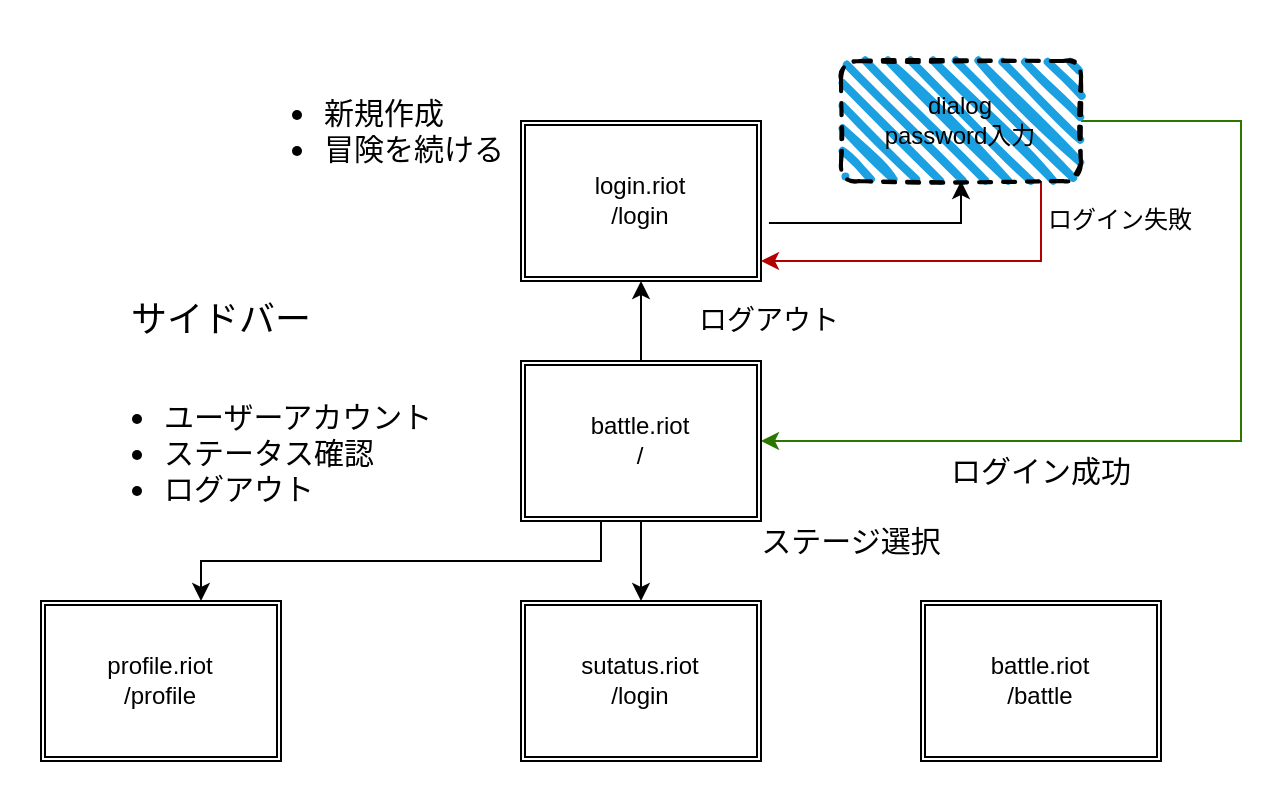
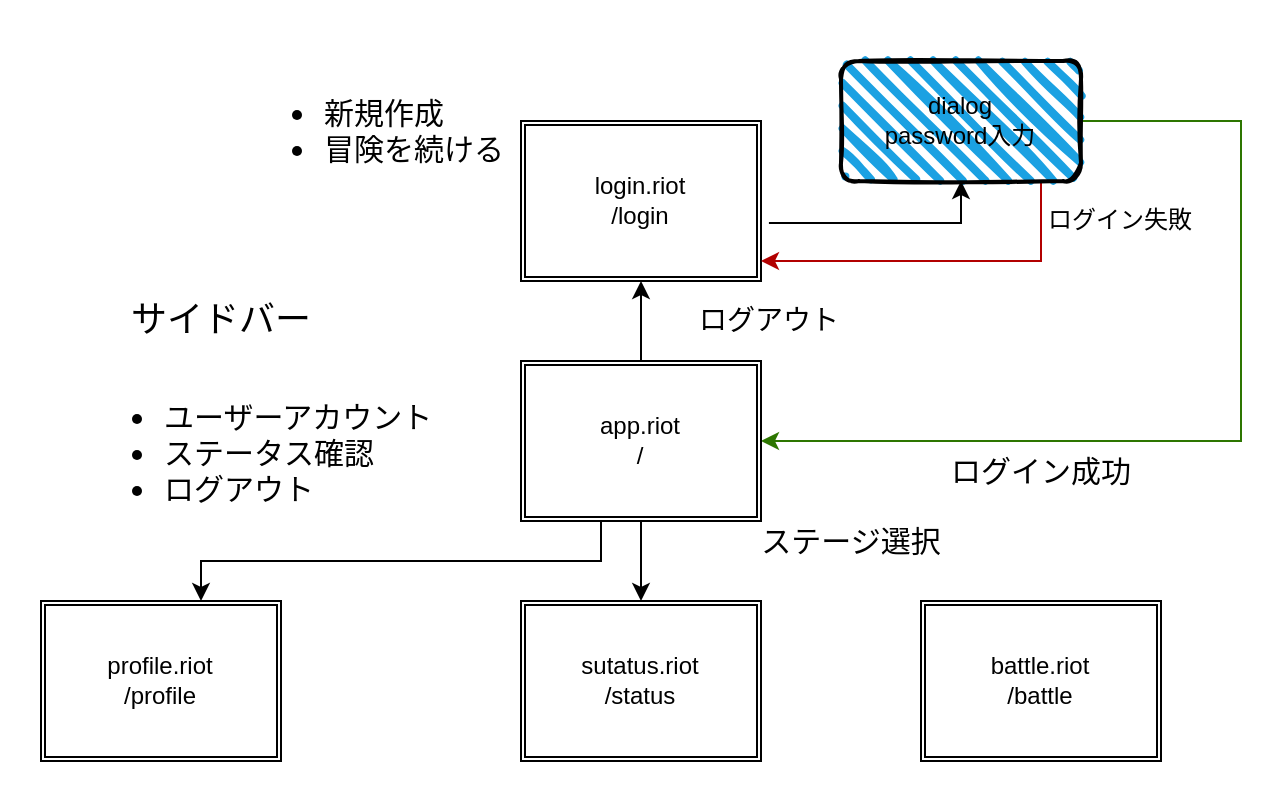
  <mxCell id="0" />
  <mxCell id="1" parent="0" />
  <mxCell id="2" value="login.riot&lt;br&gt;/login" style="shape=ext;double=1;rounded=0;whiteSpace=wrap;html=1;" vertex="1" parent="1"><mxGeometry x="260" y="60" width="120" height="80" as="geometry" /></mxCell>
  <mxCell id="3" value="" style="edgeStyle=orthogonalEdgeStyle;rounded=0;orthogonalLoop=1;jettySize=auto;html=1;fillColor=#e51400;strokeColor=#B20000;" edge="1" parent="1" source="5" target="2"><mxGeometry relative="1" as="geometry"><mxPoint x="390" y="130" as="targetPoint" /><Array as="points"><mxPoint x="520" y="130" /></Array></mxGeometry></mxCell>
  <mxCell id="4" style="edgeStyle=orthogonalEdgeStyle;rounded=0;orthogonalLoop=1;jettySize=auto;html=1;entryX=1;entryY=0.5;entryDx=0;entryDy=0;fillColor=#60a917;strokeColor=#2D7600;" edge="1" parent="1" source="5" target="11"><mxGeometry relative="1" as="geometry"><mxPoint x="620" y="260" as="targetPoint" /><Array as="points"><mxPoint x="620" y="60" /><mxPoint x="620" y="220" /></Array></mxGeometry></mxCell>
- <mxCell id="5" value="dialog&lt;br&gt;password入力" style="rounded=1;whiteSpace=wrap;html=1;strokeWidth=2;fillWeight=4;hachureGap=8;hachureAngle=45;fillColor=#1ba1e2;sketch=1;dashed=1;" vertex="1" parent="1"><mxGeometry x="420" y="30" width="120" height="60" as="geometry" /></mxCell>
+ <mxCell id="5" value="dialog&lt;br&gt;password入力" style="rounded=1;whiteSpace=wrap;html=1;strokeWidth=2;fillWeight=4;hachureGap=8;hachureAngle=45;fillColor=#1ba1e2;sketch=1;" vertex="1" parent="1"><mxGeometry x="420" y="30" width="120" height="60" as="geometry" /></mxCell>
  <mxCell id="6" value="" style="edgeStyle=orthogonalEdgeStyle;rounded=0;orthogonalLoop=1;jettySize=auto;html=1;exitX=1.033;exitY=0.638;exitDx=0;exitDy=0;exitPerimeter=0;entryX=0.5;entryY=1;entryDx=0;entryDy=0;" edge="1" parent="1" source="2" target="5"><mxGeometry relative="1" as="geometry"><mxPoint x="390" y="110" as="sourcePoint" /><mxPoint x="480" y="150" as="targetPoint" /></mxGeometry></mxCell>
  <mxCell id="7" value="ログイン失敗" style="text;html=1;strokeColor=none;fillColor=none;align=center;verticalAlign=middle;whiteSpace=wrap;rounded=0;" vertex="1" parent="1"><mxGeometry x="520" y="100" width="80" height="20" as="geometry" /></mxCell>
  <mxCell id="8" value="" style="edgeStyle=orthogonalEdgeStyle;rounded=0;orthogonalLoop=1;jettySize=auto;html=1;fontSize=12;" edge="1" parent="1" target="15"><mxGeometry relative="1" as="geometry"><mxPoint x="320" y="260" as="sourcePoint" /><Array as="points"><mxPoint x="300" y="260" /><mxPoint x="300" y="280" /><mxPoint x="100" y="280" /></Array></mxGeometry></mxCell>
  <mxCell id="9" value="" style="edgeStyle=orthogonalEdgeStyle;rounded=0;orthogonalLoop=1;jettySize=auto;html=1;fontSize=12;entryX=0.5;entryY=0;entryDx=0;entryDy=0;" edge="1" parent="1" source="11" target="16"><mxGeometry relative="1" as="geometry"><mxPoint x="380" y="280" as="targetPoint" /><Array as="points" /></mxGeometry></mxCell>
  <mxCell id="10" value="" style="edgeStyle=orthogonalEdgeStyle;rounded=0;orthogonalLoop=1;jettySize=auto;html=1;fontSize=12;" edge="1" parent="1" source="11" target="2"><mxGeometry relative="1" as="geometry" /></mxCell>
- <mxCell id="11" value="battle.riot&lt;br&gt;/" style="shape=ext;double=1;rounded=0;whiteSpace=wrap;html=1;" vertex="1" parent="1"><mxGeometry x="260" y="180" width="120" height="80" as="geometry" /></mxCell>
+ <mxCell id="11" value="app.riot&lt;br&gt;/" style="shape=ext;double=1;rounded=0;whiteSpace=wrap;html=1;" vertex="1" parent="1"><mxGeometry x="260" y="180" width="120" height="80" as="geometry" /></mxCell>
  <mxCell id="12" value="ログイン成功" style="text;strokeColor=none;fillColor=none;html=1;fontSize=15;fontStyle=0;verticalAlign=middle;align=center;" vertex="1" parent="1"><mxGeometry x="480" y="230" width="80" height="10" as="geometry" /></mxCell>
  <mxCell id="13" value="&lt;ul&gt;&lt;li&gt;ユーザーアカウント&lt;/li&gt;&lt;li&gt;ステータス確認&lt;/li&gt;&lt;li&gt;ログアウト&lt;/li&gt;&lt;/ul&gt;&lt;div&gt;&lt;br&gt;&lt;/div&gt;" style="text;strokeColor=none;fillColor=none;html=1;whiteSpace=wrap;verticalAlign=middle;overflow=hidden;fontSize=15;horizontal=1;labelPosition=center;verticalLabelPosition=middle;align=left;" vertex="1" parent="1"><mxGeometry x="40" y="155" width="200" height="160" as="geometry" /></mxCell>
  <mxCell id="14" value="サイドバー" style="text;strokeColor=none;fillColor=none;html=1;fontSize=18;fontStyle=0;verticalAlign=middle;align=center;" vertex="1" parent="1"><mxGeometry x="60" y="140" width="100" height="40" as="geometry" /></mxCell>
  <mxCell id="15" value="profile.riot&lt;br&gt;/profile" style="shape=ext;double=1;rounded=0;whiteSpace=wrap;html=1;fontSize=12;align=center;" vertex="1" parent="1"><mxGeometry y="300" width="120" height="80" as="geometry" x="20" /></mxCell>
- <mxCell id="16" value="sutatus.riot&lt;br&gt;/login" style="shape=ext;double=1;rounded=0;whiteSpace=wrap;html=1;fontSize=12;align=center;" vertex="1" parent="1"><mxGeometry x="260" y="300" width="120" height="80" as="geometry" /></mxCell>
+ <mxCell id="16" value="sutatus.riot&lt;br&gt;/status" style="shape=ext;double=1;rounded=0;whiteSpace=wrap;html=1;fontSize=12;align=center;" vertex="1" parent="1"><mxGeometry x="260" y="300" width="120" height="80" as="geometry" /></mxCell>
  <mxCell id="17" value="battle.riot&lt;br&gt;/battle" style="shape=ext;double=1;rounded=0;whiteSpace=wrap;html=1;fontSize=12;align=center;" vertex="1" parent="1"><mxGeometry x="460" y="300" width="120" height="80" as="geometry" /></mxCell>
  <mxCell id="18" value="ログアウト" style="text;strokeColor=none;fillColor=none;html=1;fontSize=14;fontStyle=0;verticalAlign=middle;align=center;" vertex="1" parent="1"><mxGeometry x="334" y="140" width="100" height="40" as="geometry" /></mxCell>
  <mxCell id="19" value="ステージ選択" style="text;strokeColor=none;fillColor=none;html=1;fontSize=15;fontStyle=0;verticalAlign=middle;align=center;" vertex="1" parent="1"><mxGeometry x="380" y="260" width="90" height="20" as="geometry" /></mxCell>
  <mxCell id="20" value="&lt;ul&gt;&lt;li&gt;新規作成&lt;/li&gt;&lt;li&gt;冒険を続ける&lt;/li&gt;&lt;/ul&gt;" style="text;strokeColor=none;fillColor=none;html=1;whiteSpace=wrap;verticalAlign=middle;overflow=hidden;fontSize=15;align=left;" vertex="1" parent="1"><mxGeometry x="120" width="140" height="90" as="geometry" y="20" /></mxCell>
